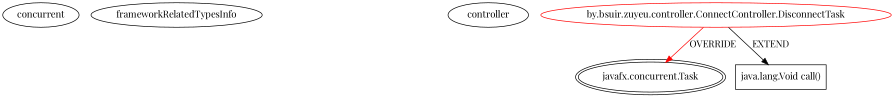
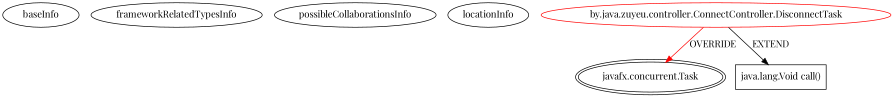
  digraph {
    fontname="Playfair Display"
    node [fontname="Playfair Display"]
    edge [fontname="Playfair Display"]
-   baseInfo [category=extension_graph graphId=2681 isAnonymous=false possibleRelation=false label=concurrent]
+   baseInfo [category=extension_graph graphId=2681 isAnonymous=false possibleRelation=false]
    frameworkRelatedTypesInfo [0="javafx.concurrent.Task"]
-   locationInfo [contextSignature=DisconnectTask filePath="/fieryphoenix-screen-caster/screen-caster-master/ScreenCaster/src/by/bsuir/zuyeu/controller/ConnectController.java" graphId=2681 projectName="fieryphoenix-screen-caster" label=controller]
-   n5 [color=red isFrameworkType=false label="by.bsuir.zuyeu.controller.ConnectController.DisconnectTask" vertexType=ROOT_CLIENT_CLASS_DECLARATION]
+   possibleCollaborationsInfo
+   locationInfo [contextSignature=DisconnectTask filePath="/fieryphoenix-screen-caster/screen-caster-master/ScreenCaster/src/by/bsuir/zuyeu/controller/ConnectController.java" graphId=2681 projectName="fieryphoenix-screen-caster"]
+   n5 [color=red isFrameworkType=false label="by.java.zuyeu.controller.ConnectController.DisconnectTask" vertexType=ROOT_CLIENT_CLASS_DECLARATION]
    n6 [isFrameworkType=true label="javafx.concurrent.Task" peripheries=2 vertexType=FRAMEWORK_CLASS_TYPE]
    n7 [isFrameworkType=false label="java.lang.Void call()" shape=box vertexType=OVERRIDING_METHOD_DECLARATION]
    n5 -> n6 [color=red label=OVERRIDE]
    n5 -> n7 [label=EXTEND]
  }
